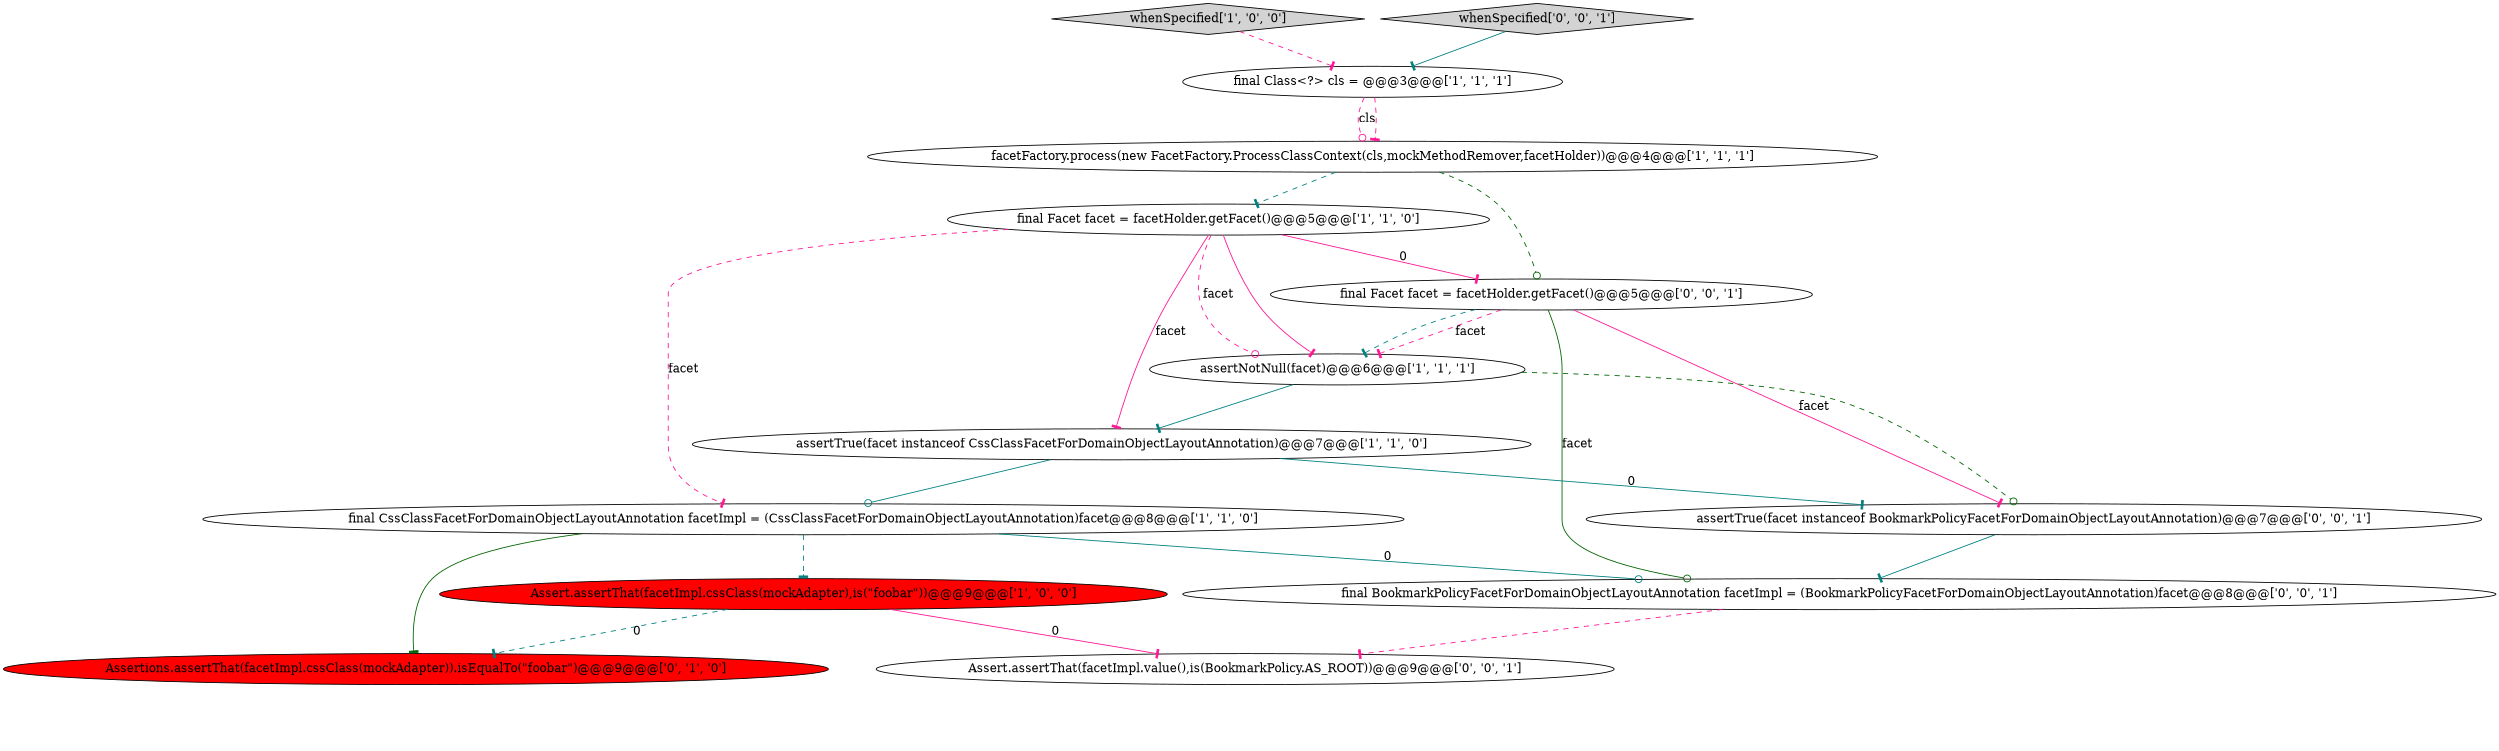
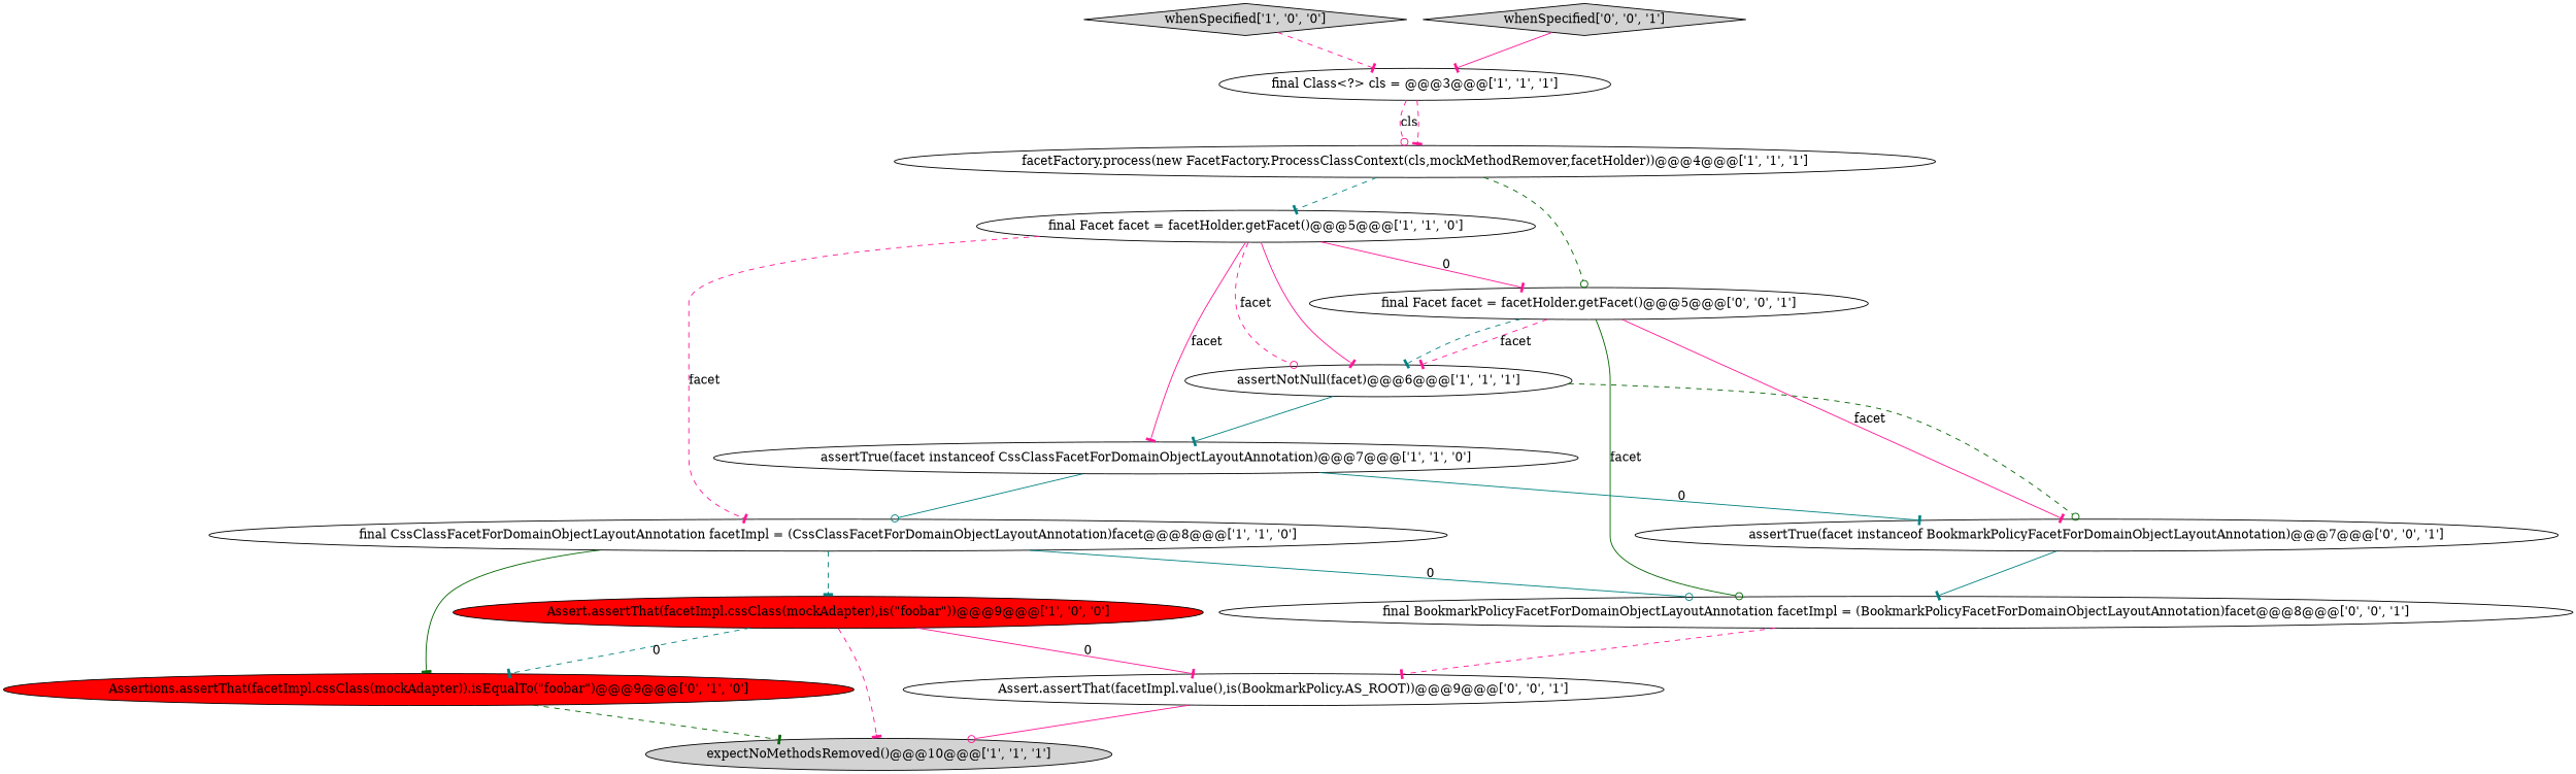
  digraph {
    node [fillcolor=white shape=ellipse style=filled]
    edge [arrowhead=tee color=deeppink style=dashed]
    n1 [label="facetFactory.process(new FacetFactory.ProcessClassContext(cls,mockMethodRemover,facetHolder))@@@4@@@['1', '1', '1']"]
    n2 [label="final Facet facet = facetHolder.getFacet()@@@5@@@['1', '1', '0']"]
    n3 [label="final Facet facet = facetHolder.getFacet()@@@5@@@['0', '0', '1']"]
    n4 [label="assertTrue(facet instanceof CssClassFacetForDomainObjectLayoutAnnotation)@@@7@@@['1', '1', '0']"]
    n5 [label="final CssClassFacetForDomainObjectLayoutAnnotation facetImpl = (CssClassFacetForDomainObjectLayoutAnnotation)facet@@@8@@@['1', '1', '0']"]
    n6 [label="assertNotNull(facet)@@@6@@@['1', '1', '1']"]
    n7 [label="assertTrue(facet instanceof BookmarkPolicyFacetForDomainObjectLayoutAnnotation)@@@7@@@['0', '0', '1']"]
    n8 [label="final BookmarkPolicyFacetForDomainObjectLayoutAnnotation facetImpl = (BookmarkPolicyFacetForDomainObjectLayoutAnnotation)facet@@@8@@@['0', '0', '1']"]
    n9 [fillcolor=red label="Assertions.assertThat(facetImpl.cssClass(mockAdapter)).isEqualTo(\"foobar\")@@@9@@@['0', '1', '0']"]
    n10 [fillcolor=red label="Assert.assertThat(facetImpl.cssClass(mockAdapter),is(\"foobar\"))@@@9@@@['1', '0', '0']"]
    n11 [fillcolor=lightgray label="whenSpecified['1', '0', '0']" shape=diamond]
    n12 [label="final Class<?> cls = @@@3@@@['1', '1', '1']"]
    n13 [label="Assert.assertThat(facetImpl.value(),is(BookmarkPolicy.AS_ROOT))@@@9@@@['0', '0', '1']"]
+   n14 [fillcolor=lightgray label="expectNoMethodsRemoved()@@@10@@@['1', '1', '1']"]
    n15 [fillcolor=lightgray label="whenSpecified['0', '0', '1']" shape=diamond]
    n1 -> n2 [color=teal]
    n1 -> n3 [arrowhead=odot color=darkgreen]
    n2 -> n3 [label=0 style=solid]
    n2 -> n4 [label=facet style=solid]
    n2 -> n5 [label=facet]
    n2 -> n6 [arrowhead=odot label=facet]
    n2 -> n6 [style=solid]
    n3 -> n6 [color=teal]
    n3 -> n6 [label=facet]
    n3 -> n7 [label=facet style=solid]
    n3 -> n8 [arrowhead=odot color=darkgreen label=facet style=solid]
    n4 -> n5 [arrowhead=odot color=teal style=solid]
    n4 -> n7 [color=teal label=0 style=solid]
    n5 -> n8 [arrowhead=odot color=teal label=0 style=solid]
    n5 -> n9 [color=darkgreen style=solid]
    n5 -> n10 [color=teal]
    n6 -> n4 [color=teal style=solid]
    n6 -> n7 [arrowhead=odot color=darkgreen]
    n7 -> n8 [color=teal style=solid]
    n8 -> n13
+   n9 -> n14 [color=darkgreen]
    n10 -> n9 [color=teal label=0]
    n10 -> n13 [label=0 style=solid]
+   n10 -> n14
    n11 -> n12
    n12 -> n1 [arrowhead=odot label=cls]
    n12 -> n1
-   n15 -> n12 [color=teal style=solid]
+   n13 -> n14 [arrowhead=odot style=solid]
+   n15 -> n12 [style=solid]
  }
